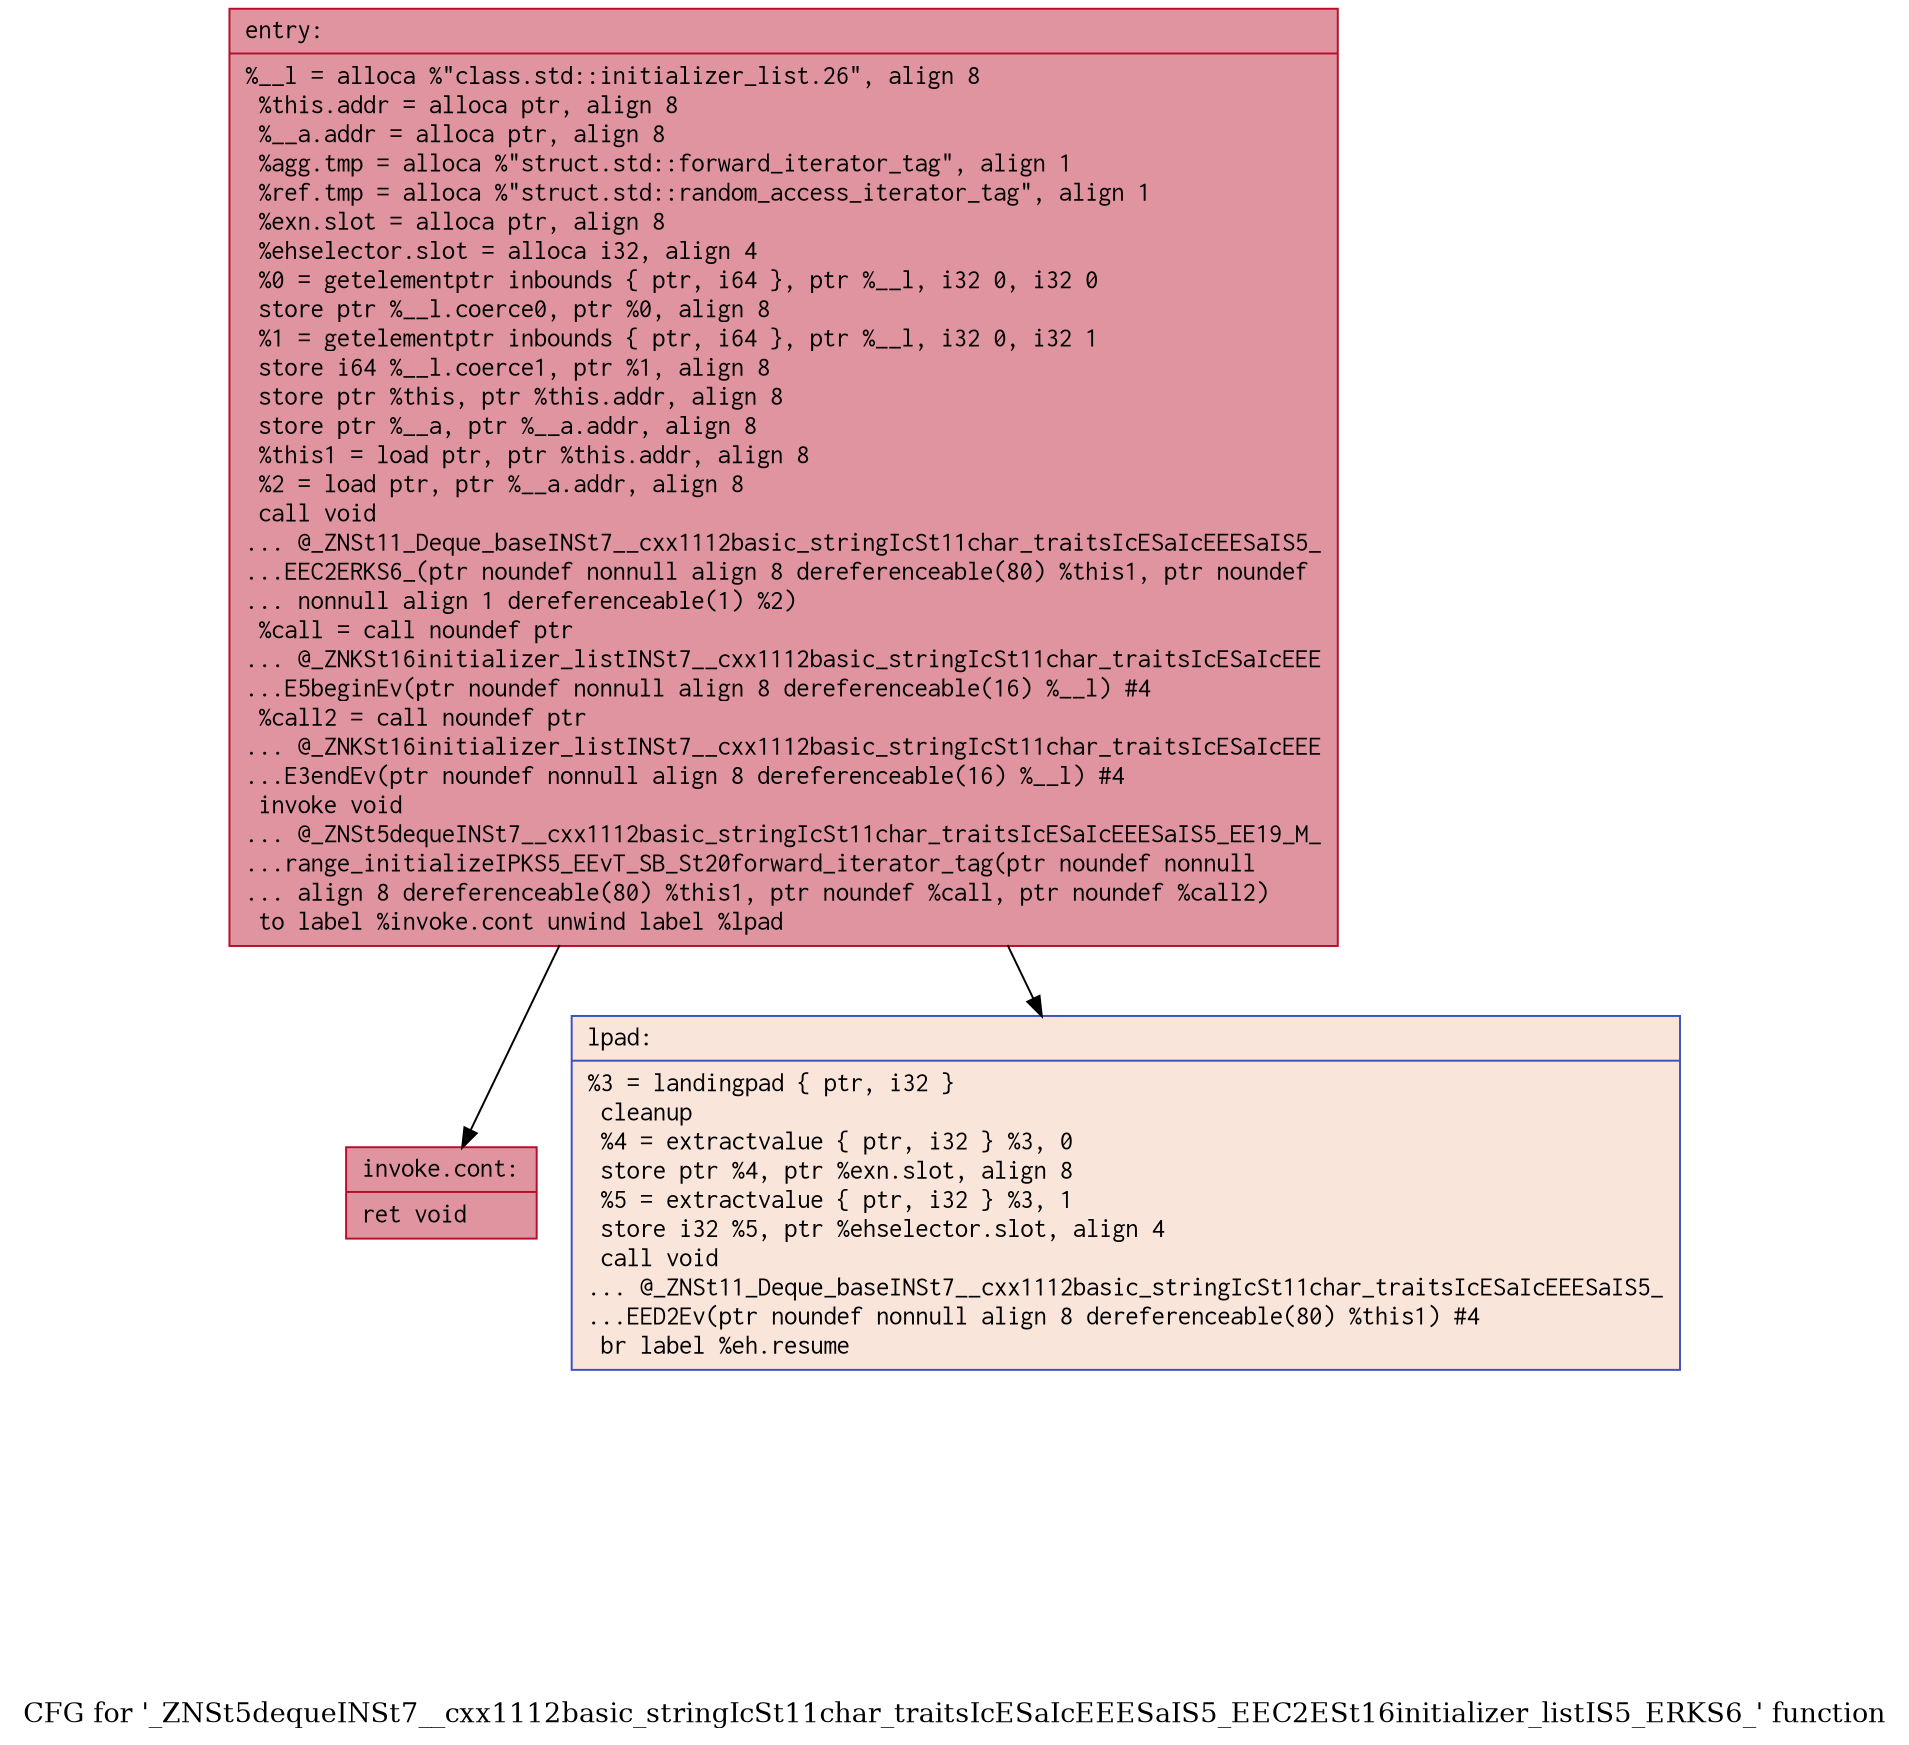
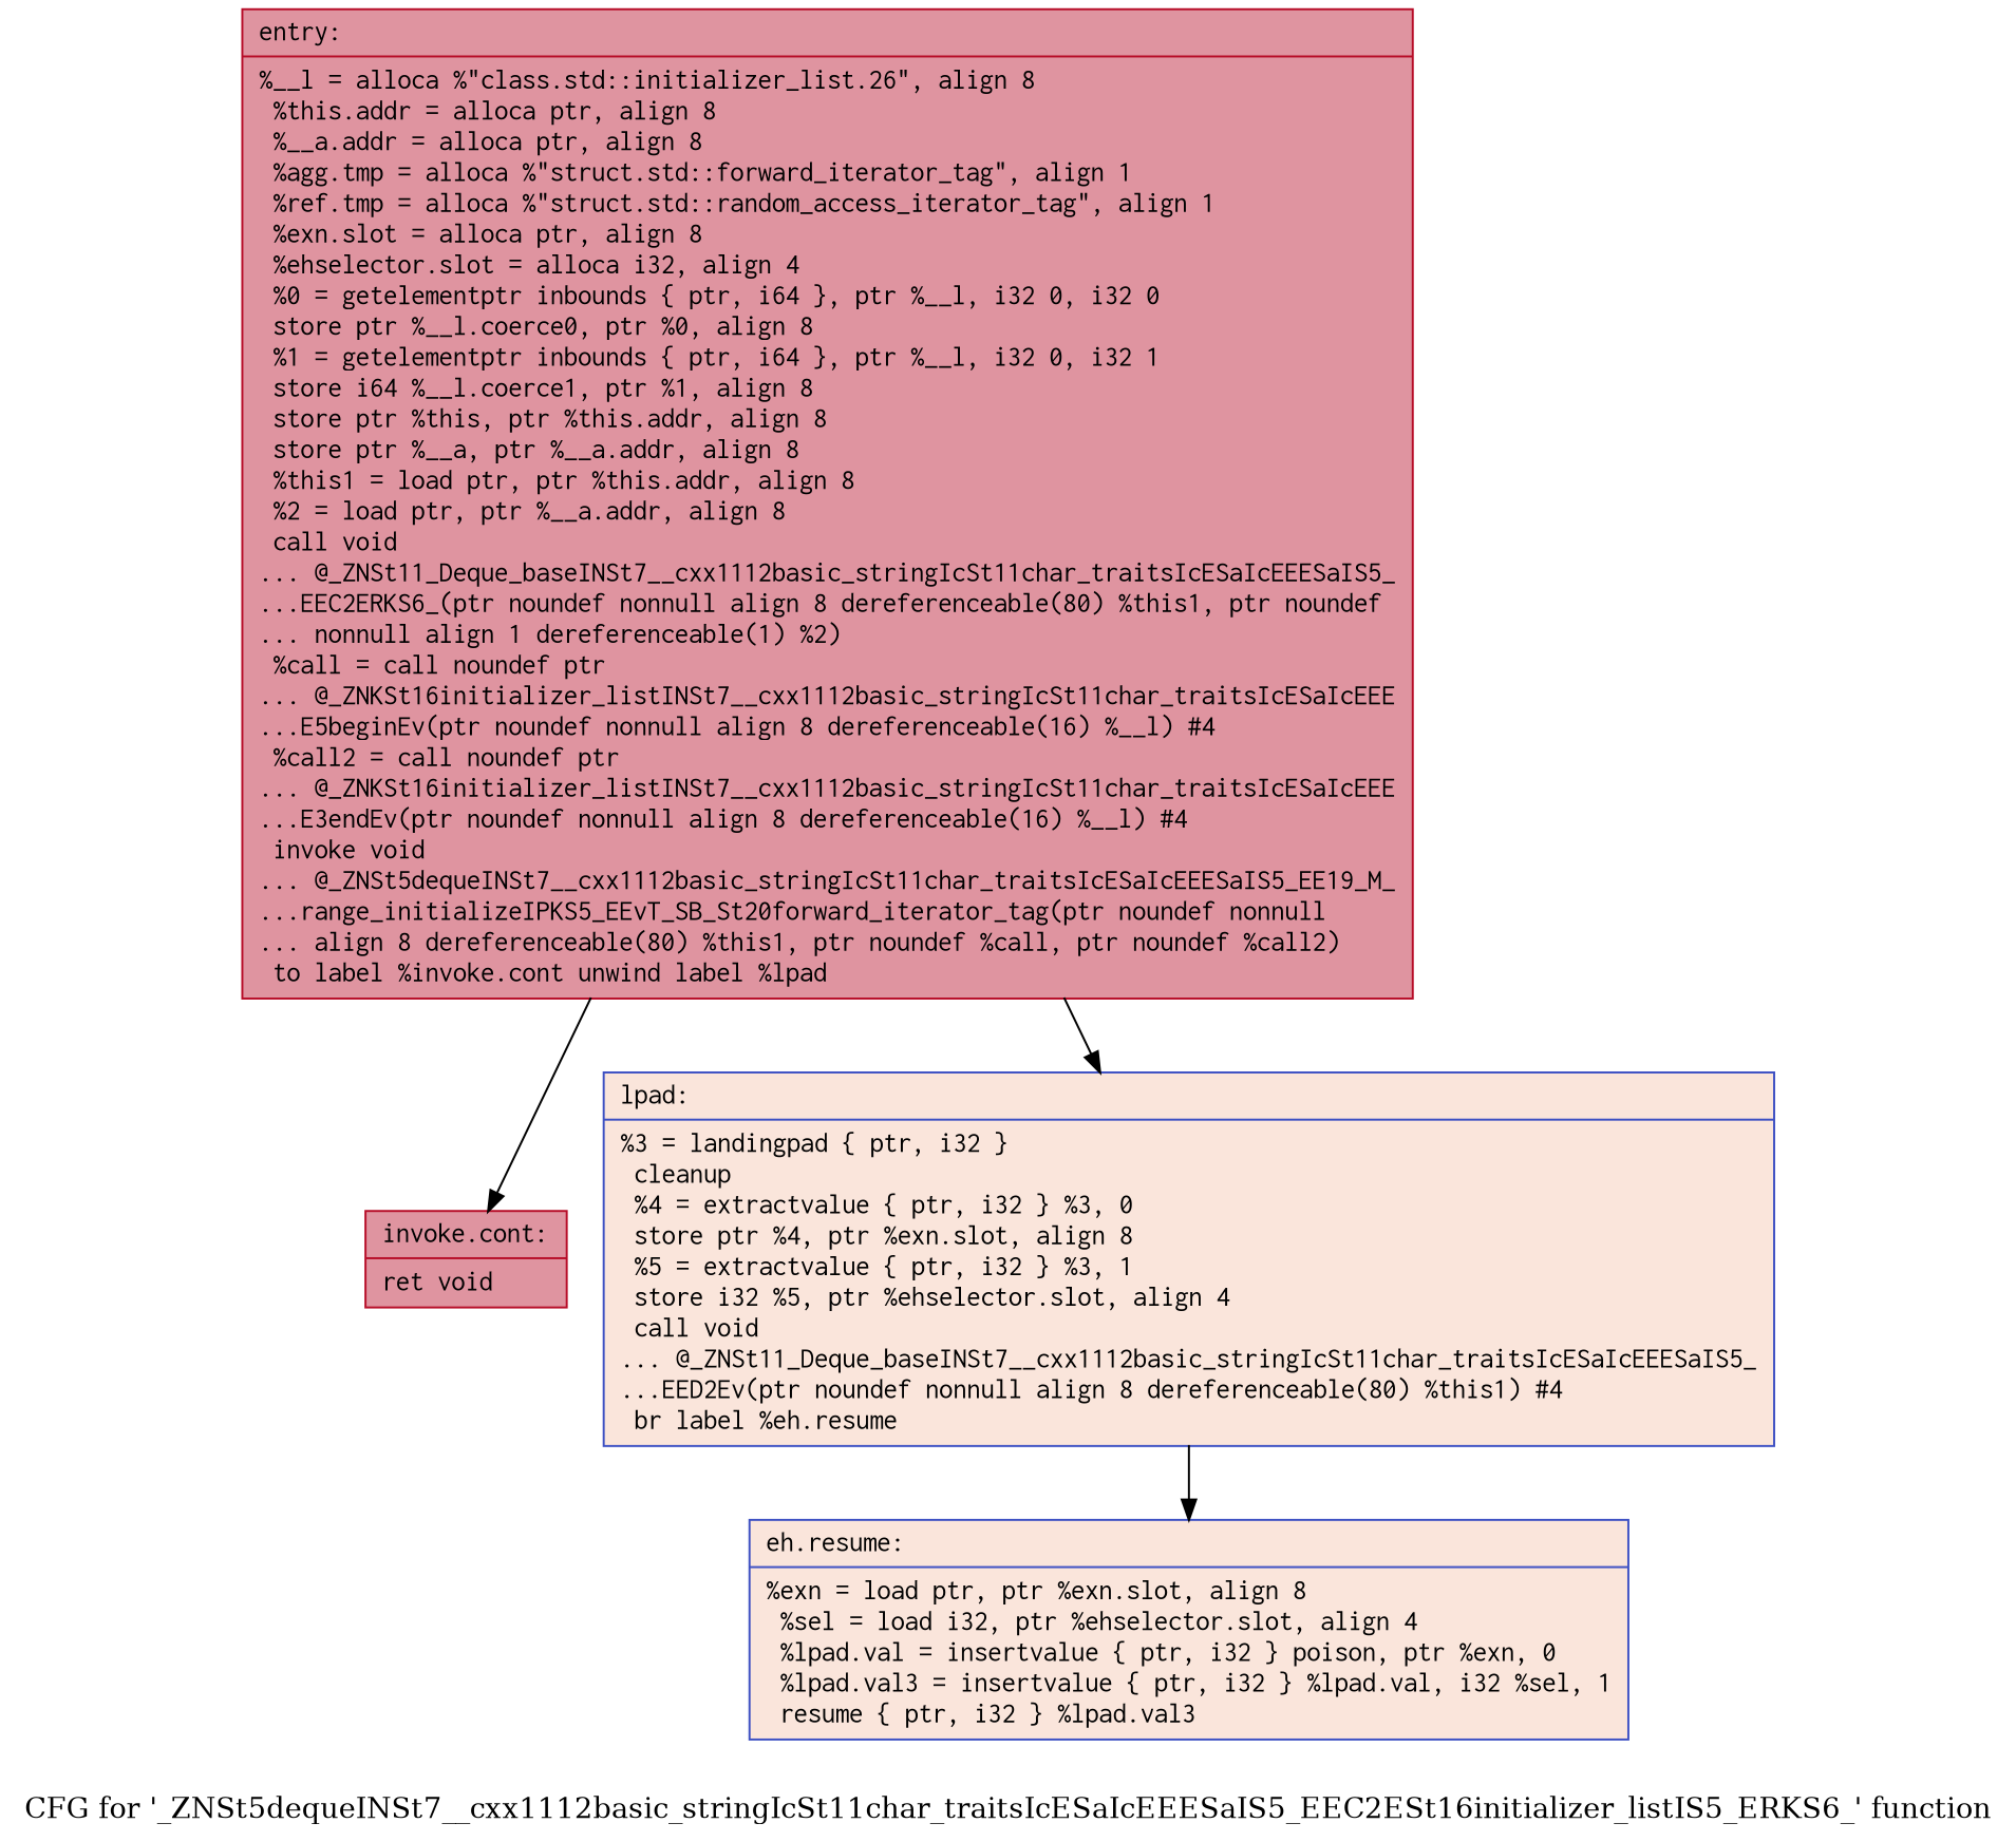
  digraph {
    label="CFG for '_ZNSt5dequeINSt7__cxx1112basic_stringIcSt11char_traitsIcESaIcEEESaIS5_EEC2ESt16initializer_listIS5_ERKS6_' function"
    node [color="#b70d28ff" fillcolor="#b70d2870" fontname=Courier shape=record style=filled]
    n1 [label="{entry:\l|  %__l = alloca %\"class.std::initializer_list.26\", align 8\l  %this.addr = alloca ptr, align 8\l  %__a.addr = alloca ptr, align 8\l  %agg.tmp = alloca %\"struct.std::forward_iterator_tag\", align 1\l  %ref.tmp = alloca %\"struct.std::random_access_iterator_tag\", align 1\l  %exn.slot = alloca ptr, align 8\l  %ehselector.slot = alloca i32, align 4\l  %0 = getelementptr inbounds \{ ptr, i64 \}, ptr %__l, i32 0, i32 0\l  store ptr %__l.coerce0, ptr %0, align 8\l  %1 = getelementptr inbounds \{ ptr, i64 \}, ptr %__l, i32 0, i32 1\l  store i64 %__l.coerce1, ptr %1, align 8\l  store ptr %this, ptr %this.addr, align 8\l  store ptr %__a, ptr %__a.addr, align 8\l  %this1 = load ptr, ptr %this.addr, align 8\l  %2 = load ptr, ptr %__a.addr, align 8\l  call void\l... @_ZNSt11_Deque_baseINSt7__cxx1112basic_stringIcSt11char_traitsIcESaIcEEESaIS5_\l...EEC2ERKS6_(ptr noundef nonnull align 8 dereferenceable(80) %this1, ptr noundef\l... nonnull align 1 dereferenceable(1) %2)\l  %call = call noundef ptr\l... @_ZNKSt16initializer_listINSt7__cxx1112basic_stringIcSt11char_traitsIcESaIcEEE\l...E5beginEv(ptr noundef nonnull align 8 dereferenceable(16) %__l) #4\l  %call2 = call noundef ptr\l... @_ZNKSt16initializer_listINSt7__cxx1112basic_stringIcSt11char_traitsIcESaIcEEE\l...E3endEv(ptr noundef nonnull align 8 dereferenceable(16) %__l) #4\l  invoke void\l... @_ZNSt5dequeINSt7__cxx1112basic_stringIcSt11char_traitsIcESaIcEEESaIS5_EE19_M_\l...range_initializeIPKS5_EEvT_SB_St20forward_iterator_tag(ptr noundef nonnull\l... align 8 dereferenceable(80) %this1, ptr noundef %call, ptr noundef %call2)\l          to label %invoke.cont unwind label %lpad\l}"]
    n2 [label="{invoke.cont:\l|  ret void\l}"]
    n3 [color="#3d50c3ff" fillcolor="#f4c5ad70" label="{lpad:\l|  %3 = landingpad \{ ptr, i32 \}\l          cleanup\l  %4 = extractvalue \{ ptr, i32 \} %3, 0\l  store ptr %4, ptr %exn.slot, align 8\l  %5 = extractvalue \{ ptr, i32 \} %3, 1\l  store i32 %5, ptr %ehselector.slot, align 4\l  call void\l... @_ZNSt11_Deque_baseINSt7__cxx1112basic_stringIcSt11char_traitsIcESaIcEEESaIS5_\l...EED2Ev(ptr noundef nonnull align 8 dereferenceable(80) %this1) #4\l  br label %eh.resume\l}"]
+   n4 [color="#3d50c3ff" fillcolor="#f4c5ad70" label="{eh.resume:\l|  %exn = load ptr, ptr %exn.slot, align 8\l  %sel = load i32, ptr %ehselector.slot, align 4\l  %lpad.val = insertvalue \{ ptr, i32 \} poison, ptr %exn, 0\l  %lpad.val3 = insertvalue \{ ptr, i32 \} %lpad.val, i32 %sel, 1\l  resume \{ ptr, i32 \} %lpad.val3\l}"]
    n1 -> n2
    n1 -> n3
+   n3 -> n4
  }
